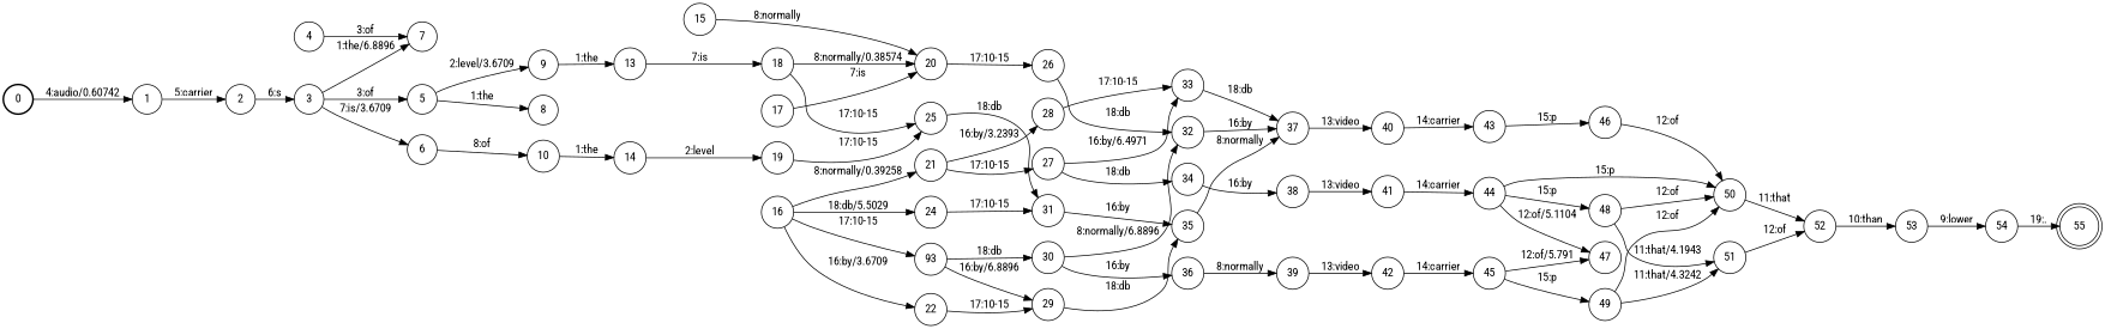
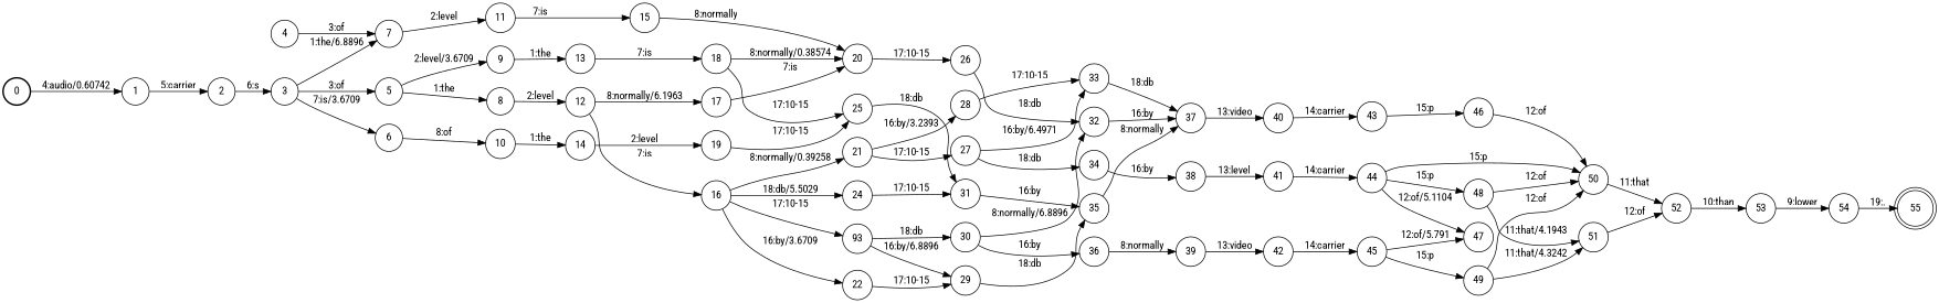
  digraph {
    fontname="Roboto Condensed"
    nodesep=0.25
    rankdir=LR
    ranksep=0.4
    node [fontname="Roboto Condensed" fontsize=14 shape=circle style=solid]
    edge [fontname="Roboto Condensed" fontsize=14]
    n1 [label=0 style=bold]
    n2 [label=1]
    n3 [label=2]
    n4 [label=3]
    n5 [label=5]
    n6 [label=6]
    n7 [label=7]
    n8 [label=4]
    n9 [label=8]
    n10 [label=9]
    n11 [label=10]
+   n12 [label=11]
+   n13 [label=12]
    n14 [label=13]
    n15 [label=14]
    n16 [label=15]
    n17 [label=16]
    n18 [label=17]
    n19 [label=18]
    n20 [label=19]
    n21 [label=20]
    n22 [label=21]
    n23 [label=22]
    n24 [label=93]
    n25 [label=24]
    n26 [label=25]
    n27 [label=26]
    n28 [label=28]
    n29 [label=27]
    n30 [label=29]
    n31 [label=30]
    n32 [label=31]
    n33 [label=32]
    n34 [label=33]
    n35 [label=34]
    n36 [label=35]
    n37 [label=36]
    n38 [label=37]
    n39 [label=38]
    n40 [label=39]
    n41 [label=40]
    n42 [label=41]
    n43 [label=42]
    n44 [label=43]
    n45 [label=44]
    n46 [label=45]
    n47 [label=46]
    n48 [label=47]
    n49 [label=48]
    n50 [label=50]
    n51 [label=49]
    n52 [label=51]
    n53 [label=52]
    n54 [label=53]
    n55 [label=54]
    n56 [label=55 shape=doublecircle]
    n1 -> n2 [label="4:audio/0.60742"]
    n2 -> n3 [label="5:carrier"]
    n3 -> n4 [label="6:s"]
    n4 -> n5 [label="3:of"]
    n4 -> n6 [label="7:is/3.6709"]
    n4 -> n7 [label="1:the/6.8896"]
    n5 -> n9 [label="1:the"]
    n5 -> n10 [label="2:level/3.6709"]
    n6 -> n11 [label="8:of"]
+   n7 -> n12 [label="2:level"]
    n8 -> n7 [label="3:of"]
+   n9 -> n13 [label="2:level"]
    n10 -> n14 [label="1:the"]
    n11 -> n15 [label="1:the"]
+   n12 -> n16 [label="7:is"]
+   n13 -> n17 [label="7:is"]
+   n13 -> n18 [label="8:normally/6.1963"]
    n14 -> n19 [label="7:is"]
    n15 -> n20 [label="2:level"]
    n16 -> n21 [label="8:normally"]
    n17 -> n22 [label="8:normally/0.39258"]
    n17 -> n23 [label="16:by/3.6709"]
    n17 -> n24 [label="17:10-15"]
    n17 -> n25 [label="18:db/5.5029"]
    n18 -> n21 [label="7:is"]
    n19 -> n21 [label="8:normally/0.38574"]
    n19 -> n26 [label="17:10-15"]
    n20 -> n26 [label="17:10-15"]
    n21 -> n27 [label="17:10-15"]
    n22 -> n28 [label="16:by/3.2393"]
    n22 -> n29 [label="17:10-15"]
    n23 -> n30 [label="17:10-15"]
    n24 -> n30 [label="16:by/6.8896"]
    n24 -> n31 [label="18:db"]
    n25 -> n32 [label="17:10-15"]
    n26 -> n32 [label="18:db"]
    n27 -> n33 [label="18:db"]
    n28 -> n34 [label="17:10-15"]
    n29 -> n34 [label="16:by/6.4971"]
    n29 -> n35 [label="18:db"]
    n30 -> n36 [label="18:db"]
    n31 -> n33 [label="8:normally/6.8896"]
    n31 -> n37 [label="16:by"]
    n32 -> n36 [label="16:by"]
    n33 -> n38 [label="16:by"]
    n34 -> n38 [label="18:db"]
    n35 -> n39 [label="16:by"]
    n36 -> n38 [label="8:normally"]
    n37 -> n40 [label="8:normally"]
    n38 -> n41 [label="13:video"]
-   n39 -> n42 [label="13:video"]
+   n39 -> n42 [label="13:level"]
    n40 -> n43 [label="13:video"]
    n41 -> n44 [label="14:carrier"]
    n42 -> n45 [label="14:carrier"]
    n43 -> n46 [label="14:carrier"]
    n44 -> n47 [label="15:p"]
    n45 -> n48 [label="12:of/5.1104"]
    n45 -> n49 [label="15:p"]
    n45 -> n50 [label="15:p"]
    n46 -> n48 [label="12:of/5.791"]
    n46 -> n51 [label="15:p"]
    n47 -> n50 [label="12:of"]
    n49 -> n50 [label="12:of"]
    n49 -> n52 [label="11:that/4.1943"]
    n50 -> n53 [label="11:that"]
    n51 -> n50 [label="12:of"]
    n51 -> n52 [label="11:that/4.3242"]
    n52 -> n53 [label="12:of"]
    n53 -> n54 [label="10:than"]
    n54 -> n55 [label="9:lower"]
    n55 -> n56 [label="19:."]
  }
